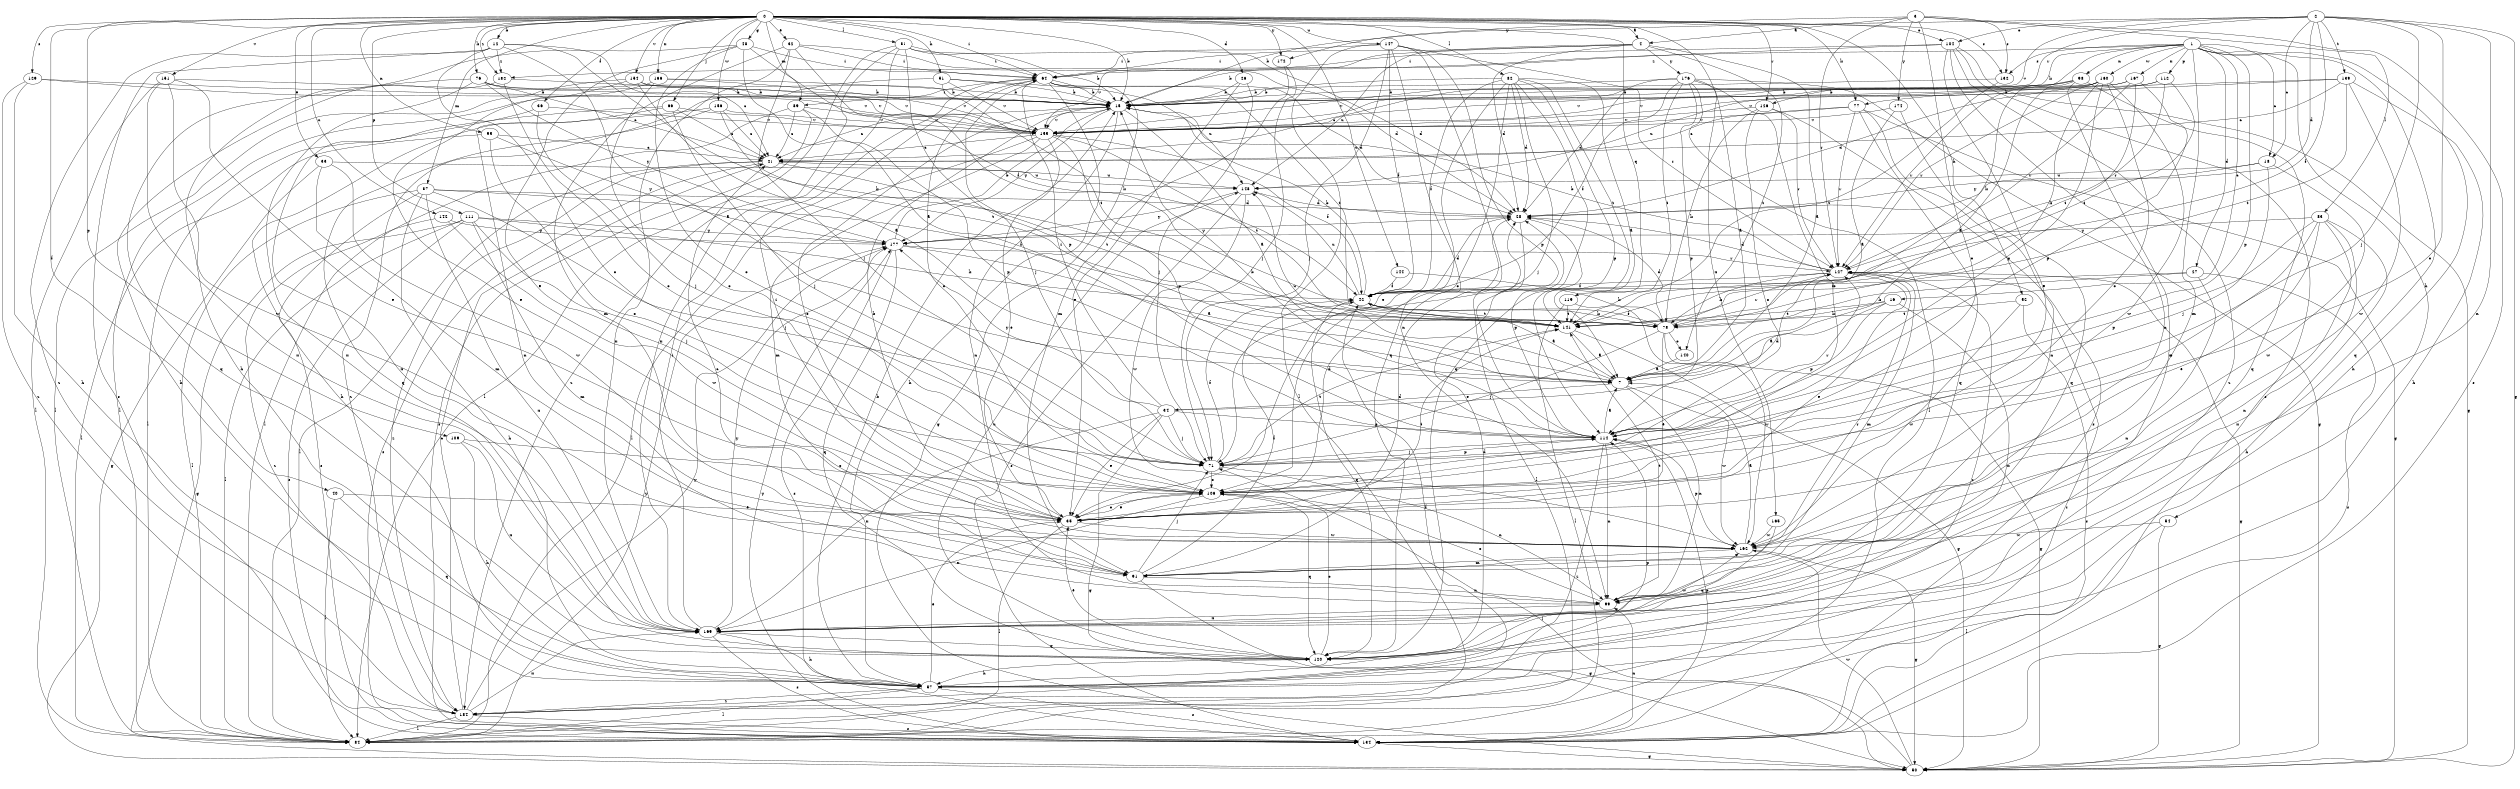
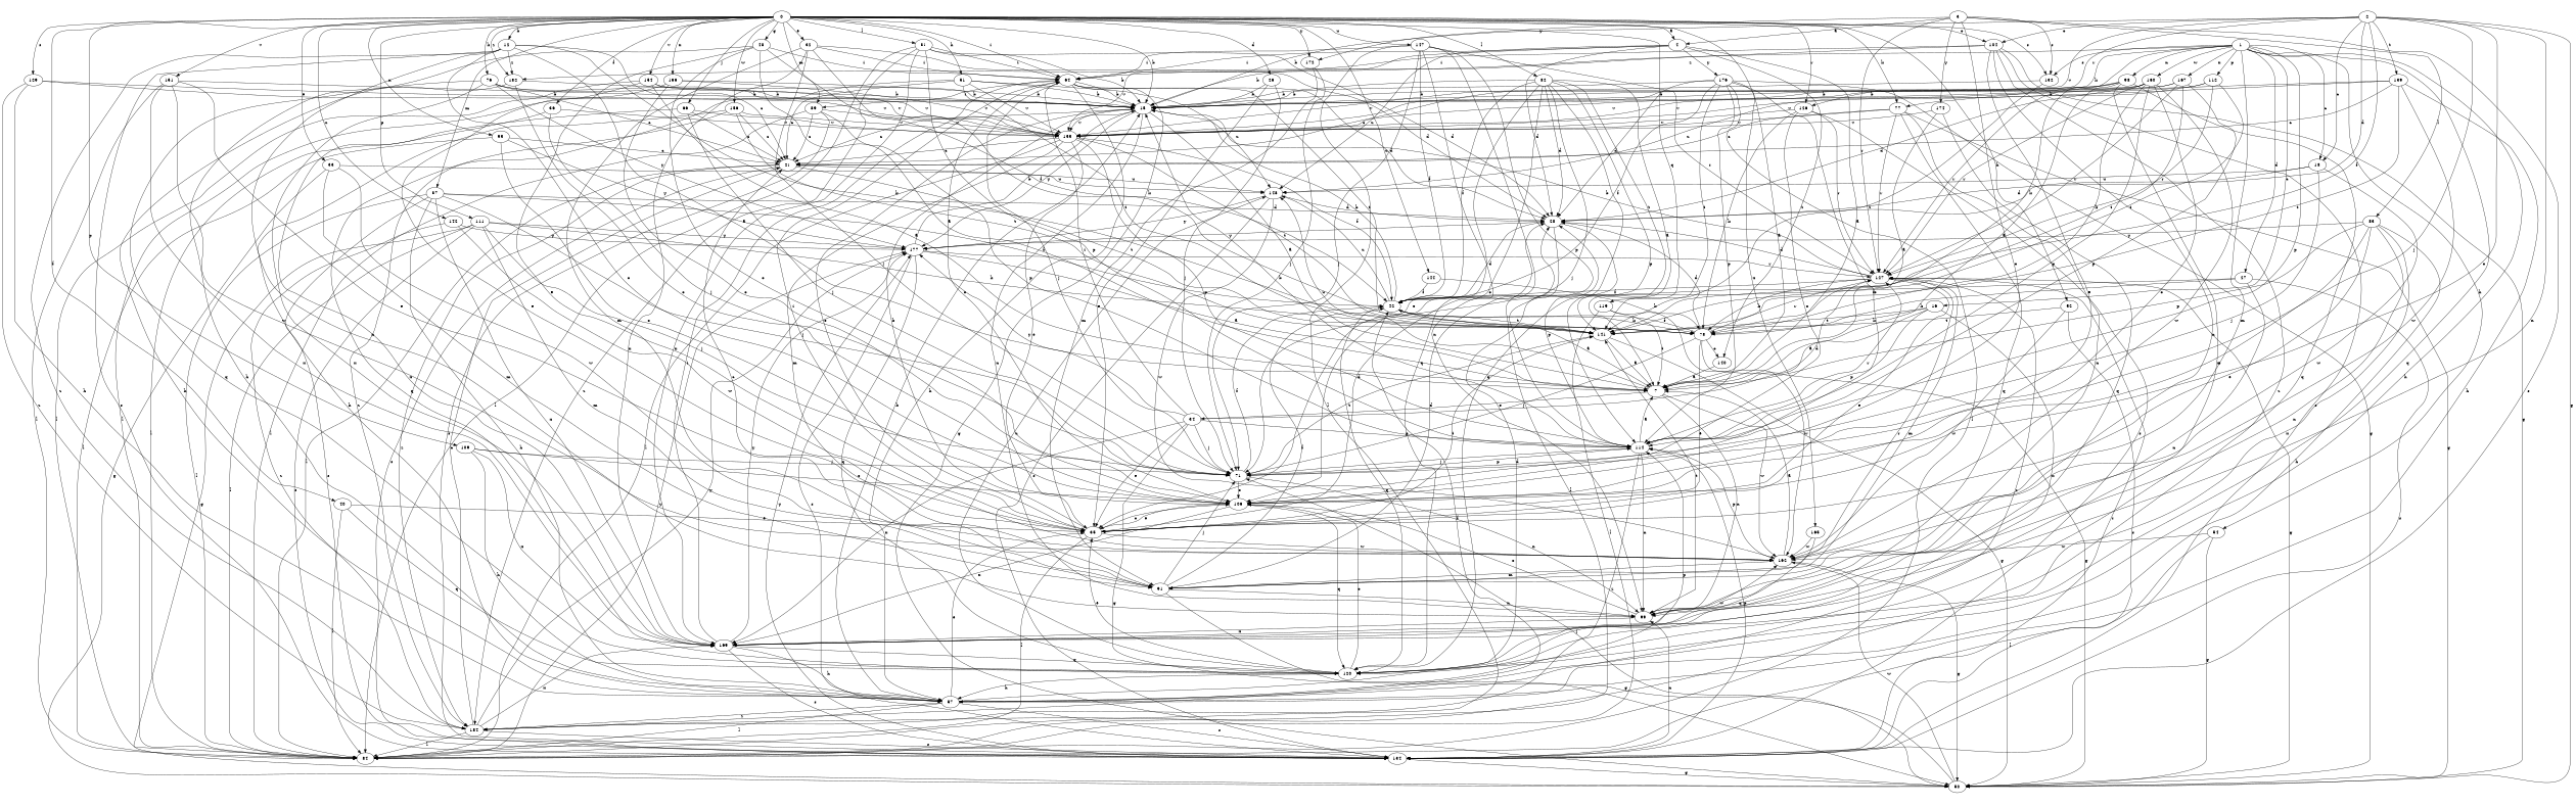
  strict digraph {
    0
    4
    12
    15
    26
    32
    33
    36
    40
    48
    51
    52
    64
    66
    76
    77
    81
    82
    87
    89
    95
    104
    109
    111
    119
    126
    129
    132
    142
    144
    147
    151
    154
    156
    165
    166
    172
    182
    28
    155
    7
    140
    148
    176
    78
    106
    134
    21
    184
    99
    35
    177
    71
    91
    169
    50
    162
    120
    84
    57
    42
    141
    127
    114
    1
    16
    18
    27
    54
    98
    112
    160
    167
    2
    139
    3
    83
    174
    34
    0 -> 4 [label=a]
    0 -> 12 [label=b]
    0 -> 15 [label=b]
    0 -> 26 [label=d]
    0 -> 32 [label=e]
    0 -> 33 [label=e]
    0 -> 36 [label=f]
    0 -> 40 [label=f]
    0 -> 48 [label=g]
    0 -> 51 [label=h]
    0 -> 52 [label=h]
    0 -> 64 [label=i]
    0 -> 66 [label=j]
    0 -> 76 [label=k]
    0 -> 77 [label=k]
    0 -> 81 [label=l]
    0 -> 82 [label=l]
    0 -> 87 [label=m]
    0 -> 89 [label=m]
    0 -> 95 [label=n]
    0 -> 104 [label=o]
    0 -> 109 [label=p]
    0 -> 111 [label=p]
    0 -> 119 [label=q]
    0 -> 126 [label=r]
    0 -> 129 [label=s]
    0 -> 132 [label=s]
    0 -> 142 [label=u]
    0 -> 144 [label=u]
    0 -> 147 [label=u]
    0 -> 151 [label=v]
    0 -> 154 [label=v]
    0 -> 156 [label=w]
    0 -> 165 [label=x]
    0 -> 166 [label=x]
    0 -> 172 [label=y]
    0 -> 182 [label=z]
    4 -> 64 [label=i]
    4 -> 28 [label=d]
    4 -> 155 [label=v]
    4 -> 7 [label=a]
    4 -> 140 [label=t]
    4 -> 148 [label=u]
    4 -> 176 [label=y]
    12 -> 182 [label=z]
    12 -> 7 [label=a]
    12 -> 78 [label=k]
    12 -> 106 [label=o]
    12 -> 134 [label=s]
    12 -> 21 [label=c]
    12 -> 184 [label=z]
    15 -> 155 [label=v]
    15 -> 7 [label=a]
    15 -> 21 [label=c]
    15 -> 99 [label=n]
    15 -> 35 [label=e]
    15 -> 177 [label=y]
    26 -> 15 [label=b]
    26 -> 35 [label=e]
    26 -> 71 [label=j]
    32 -> 64 [label=i]
    32 -> 28 [label=d]
    32 -> 78 [label=k]
    32 -> 71 [label=j]
    32 -> 91 [label=m]
    32 -> 169 [label=x]
    33 -> 148 [label=u]
    33 -> 91 [label=m]
    33 -> 50 [label=g]
    33 -> 162 [label=w]
    36 -> 155 [label=v]
    36 -> 71 [label=j]
    36 -> 169 [label=x]
    40 -> 35 [label=e]
    40 -> 120 [label=q]
    40 -> 84 [label=l]
    48 -> 64 [label=i]
    48 -> 7 [label=a]
    48 -> 106 [label=o]
    48 -> 35 [label=e]
    48 -> 57 [label=h]
    48 -> 42 [label=f]
    51 -> 15 [label=b]
    51 -> 155 [label=v]
    51 -> 148 [label=u]
+   51 -> 21 [label=c]
    51 -> 184 [label=z]
    51 -> 141 [label=t]
    52 -> 134 [label=s]
    52 -> 162 [label=w]
    52 -> 141 [label=t]
    64 -> 15 [label=b]
    64 -> 89 [label=i]
    64 -> 28 [label=d]
    64 -> 106 [label=o]
    64 -> 71 [label=j]
    64 -> 50 [label=g]
    64 -> 57 [label=h]
    64 -> 141 [label=t]
    66 -> 155 [label=v]
    66 -> 21 [label=c]
-   66 -> 99 [label=n]
+   12 -> 99 [label=n]
    66 -> 71 [label=j]
    66 -> 84 [label=l]
    76 -> 15 [label=b]
    76 -> 155 [label=v]
    76 -> 21 [label=c]
    76 -> 177 [label=y]
    76 -> 169 [label=x]
    76 -> 120 [label=q]
    77 -> 155 [label=v]
    77 -> 21 [label=c]
    77 -> 99 [label=n]
    77 -> 50 [label=g]
    77 -> 120 [label=q]
    77 -> 127 [label=r]
    81 -> 15 [label=b]
    81 -> 64 [label=i]
    81 -> 28 [label=d]
    81 -> 184 [label=z]
    81 -> 169 [label=x]
    81 -> 84 [label=l]
    81 -> 114 [label=p]
    82 -> 15 [label=b]
    82 -> 28 [label=d]
    82 -> 7 [label=a]
    82 -> 106 [label=o]
    82 -> 35 [label=e]
    82 -> 71 [label=j]
    82 -> 120 [label=q]
    82 -> 42 [label=f]
    82 -> 141 [label=t]
    82 -> 114 [label=p]
    87 -> 28 [label=d]
    87 -> 134 [label=s]
    87 -> 71 [label=j]
    87 -> 169 [label=x]
    87 -> 84 [label=l]
    87 -> 57 [label=h]
    87 -> 42 [label=f]
    89 -> 155 [label=v]
    89 -> 134 [label=s]
    89 -> 21 [label=c]
    89 -> 84 [label=l]
    89 -> 114 [label=p]
    95 -> 106 [label=o]
    95 -> 21 [label=c]
    95 -> 177 [label=y]
    95 -> 84 [label=l]
    104 -> 15 [label=b]
    104 -> 64 [label=i]
    104 -> 134 [label=s]
    104 -> 184 [label=z]
    104 -> 99 [label=n]
    104 -> 35 [label=e]
    104 -> 50 [label=g]
    109 -> 106 [label=o]
+   109 -> 71 [label=j]
    109 -> 169 [label=x]
    109 -> 57 [label=h]
    111 -> 78 [label=k]
    111 -> 134 [label=s]
    111 -> 177 [label=y]
    111 -> 71 [label=j]
    111 -> 91 [label=m]
    111 -> 50 [label=g]
    111 -> 84 [label=l]
    119 -> 162 [label=w]
    119 -> 84 [label=l]
-   119 -> 141 [label=t]
+   119 -> 7 [label=t]
    126 -> 155 [label=v]
    126 -> 78 [label=k]
    126 -> 106 [label=o]
    126 -> 134 [label=s]
    126 -> 127 [label=r]
    129 -> 15 [label=b]
    129 -> 155 [label=v]
    129 -> 184 [label=z]
    129 -> 57 [label=h]
    132 -> 21 [label=c]
    132 -> 141 [label=t]
    142 -> 184 [label=z]
    142 -> 177 [label=y]
    142 -> 162 [label=w]
    144 -> 78 [label=k]
    144 -> 42 [label=f]
    147 -> 64 [label=i]
    147 -> 99 [label=n]
    147 -> 71 [label=j]
    147 -> 120 [label=q]
    147 -> 84 [label=l]
    147 -> 42 [label=f]
    147 -> 127 [label=r]
    147 -> 114 [label=p]
    151 -> 15 [label=b]
    151 -> 35 [label=e]
    151 -> 169 [label=x]
    151 -> 162 [label=w]
    151 -> 84 [label=l]
    154 -> 15 [label=b]
    154 -> 155 [label=v]
    154 -> 7 [label=a]
    154 -> 35 [label=e]
    154 -> 84 [label=l]
    156 -> 155 [label=v]
    156 -> 21 [label=c]
    156 -> 120 [label=q]
    156 -> 57 [label=h]
    156 -> 141 [label=t]
    165 -> 162 [label=w]
    165 -> 120 [label=q]
    166 -> 15 [label=b]
    166 -> 155 [label=v]
    166 -> 106 [label=o]
    166 -> 84 [label=l]
    172 -> 71 [label=j]
    172 -> 91 [label=m]
    182 -> 15 [label=b]
    182 -> 106 [label=o]
    182 -> 57 [label=h]
    28 -> 177 [label=y]
    28 -> 84 [label=l]
    28 -> 114 [label=p]
    155 -> 21 [label=c]
    155 -> 35 [label=e]
    155 -> 91 [label=m]
    155 -> 84 [label=l]
    155 -> 42 [label=f]
    155 -> 141 [label=t]
    155 -> 114 [label=p]
    7 -> 148 [label=u]
    7 -> 99 [label=n]
    7 -> 162 [label=w]
    7 -> 34 [label=e]
    140 -> 7 [label=a]
    148 -> 28 [label=d]
    148 -> 134 [label=s]
    148 -> 177 [label=y]
    148 -> 162 [label=w]
    176 -> 15 [label=b]
    176 -> 28 [label=d]
    176 -> 7 [label=a]
    176 -> 106 [label=o]
    176 -> 50 [label=g]
    176 -> 84 [label=l]
    176 -> 42 [label=f]
    176 -> 141 [label=t]
    176 -> 114 [label=p]
    78 -> 28 [label=d]
    78 -> 140 [label=o]
    78 -> 35 [label=e]
    78 -> 71 [label=j]
    78 -> 50 [label=g]
    78 -> 42 [label=f]
    78 -> 127 [label=r]
    106 -> 35 [label=e]
    106 -> 169 [label=x]
    106 -> 120 [label=q]
    134 -> 99 [label=n]
    134 -> 177 [label=y]
    134 -> 50 [label=g]
    134 -> 127 [label=r]
    134 -> 114 [label=p]
    21 -> 148 [label=u]
    21 -> 134 [label=s]
    21 -> 184 [label=z]
    21 -> 84 [label=l]
    21 -> 141 [label=t]
    184 -> 134 [label=s]
    184 -> 21 [label=c]
    184 -> 177 [label=y]
    184 -> 169 [label=x]
    184 -> 84 [label=l]
    184 -> 42 [label=f]
    99 -> 106 [label=o]
    99 -> 169 [label=x]
    99 -> 141 [label=t]
    35 -> 15 [label=b]
    35 -> 64 [label=i]
    35 -> 28 [label=d]
    35 -> 106 [label=o]
    35 -> 162 [label=w]
    35 -> 84 [label=l]
    35 -> 141 [label=t]
    177 -> 15 [label=b]
    177 -> 7 [label=a]
    177 -> 134 [label=s]
    177 -> 120 [label=q]
    177 -> 127 [label=r]
    71 -> 106 [label=o]
    71 -> 99 [label=n]
    71 -> 42 [label=f]
    71 -> 141 [label=t]
    71 -> 114 [label=p]
    91 -> 28 [label=d]
    91 -> 21 [label=c]
    91 -> 99 [label=n]
    91 -> 71 [label=j]
    91 -> 50 [label=g]
    91 -> 42 [label=f]
    91 -> 127 [label=r]
    169 -> 64 [label=i]
    169 -> 134 [label=s]
    169 -> 177 [label=y]
    169 -> 162 [label=w]
    169 -> 120 [label=q]
    169 -> 57 [label=h]
    50 -> 71 [label=j]
    50 -> 162 [label=w]
    162 -> 7 [label=a]
    162 -> 91 [label=m]
    162 -> 50 [label=g]
    162 -> 114 [label=p]
    120 -> 148 [label=u]
    120 -> 106 [label=o]
    120 -> 35 [label=e]
    120 -> 57 [label=h]
    84 -> 177 [label=y]
    57 -> 15 [label=b]
    57 -> 28 [label=d]
    57 -> 134 [label=s]
    57 -> 184 [label=z]
    57 -> 35 [label=e]
    57 -> 84 [label=l]
    57 -> 127 [label=r]
    57 -> 114 [label=p]
    42 -> 15 [label=b]
    42 -> 28 [label=d]
    42 -> 7 [label=a]
    42 -> 148 [label=u]
    42 -> 78 [label=k]
    42 -> 120 [label=q]
    42 -> 141 [label=t]
    141 -> 7 [label=a]
    141 -> 50 [label=g]
    127 -> 15 [label=b]
    127 -> 28 [label=d]
    127 -> 78 [label=k]
    127 -> 35 [label=e]
    127 -> 91 [label=m]
    127 -> 50 [label=g]
    127 -> 42 [label=f]
    114 -> 15 [label=b]
    114 -> 7 [label=a]
    114 -> 184 [label=z]
    114 -> 99 [label=n]
    114 -> 71 [label=j]
    114 -> 127 [label=r]
    1 -> 77 [label=k]
    1 -> 132 [label=s]
    1 -> 182 [label=z]
    1 -> 78 [label=k]
    1 -> 91 [label=m]
    1 -> 120 [label=q]
    1 -> 57 [label=h]
    1 -> 114 [label=p]
    1 -> 16 [label=c]
    1 -> 18 [label=c]
    1 -> 27 [label=d]
    1 -> 54 [label=h]
    1 -> 98 [label=n]
    1 -> 112 [label=p]
    1 -> 160 [label=w]
    1 -> 167 [label=x]
    16 -> 7 [label=a]
    16 -> 78 [label=k]
    16 -> 169 [label=x]
    16 -> 141 [label=t]
    16 -> 114 [label=p]
-   18 -> 28 [label=y]
+   18 -> 28 [label=d]
    18 -> 148 [label=u]
    18 -> 71 [label=j]
    18 -> 162 [label=w]
    27 -> 78 [label=k]
    27 -> 134 [label=s]
    27 -> 99 [label=n]
    27 -> 42 [label=f]
    54 -> 50 [label=g]
    54 -> 162 [label=w]
    54 -> 84 [label=l]
    98 -> 15 [label=b]
    98 -> 155 [label=v]
    98 -> 7 [label=a]
    98 -> 169 [label=x]
    98 -> 120 [label=q]
    98 -> 127 [label=r]
    112 -> 15 [label=b]
    112 -> 148 [label=u]
    112 -> 141 [label=t]
    112 -> 127 [label=r]
    160 -> 15 [label=b]
    160 -> 28 [label=d]
    160 -> 155 [label=v]
    160 -> 78 [label=k]
    160 -> 106 [label=o]
    160 -> 162 [label=w]
    160 -> 127 [label=r]
    160 -> 114 [label=p]
    167 -> 15 [label=b]
    167 -> 155 [label=v]
    167 -> 141 [label=t]
    167 -> 127 [label=r]
    167 -> 114 [label=p]
    2 -> 15 [label=b]
    2 -> 104 [label=o]
    2 -> 126 [label=r]
    2 -> 28 [label=d]
    2 -> 155 [label=v]
    2 -> 106 [label=o]
    2 -> 99 [label=n]
    2 -> 71 [label=j]
    2 -> 50 [label=g]
    2 -> 42 [label=f]
    2 -> 18 [label=c]
    2 -> 139 [label=t]
    139 -> 15 [label=b]
    139 -> 155 [label=v]
    139 -> 21 [label=c]
    139 -> 162 [label=w]
    139 -> 57 [label=h]
    139 -> 141 [label=t]
    3 -> 4 [label=a]
    3 -> 132 [label=s]
    3 -> 172 [label=y]
    3 -> 106 [label=o]
    3 -> 134 [label=s]
    3 -> 127 [label=r]
    3 -> 83 [label=l]
    3 -> 174 [label=y]
    83 -> 106 [label=o]
    83 -> 99 [label=n]
    83 -> 35 [label=e]
    83 -> 177 [label=y]
    83 -> 169 [label=x]
    83 -> 57 [label=h]
-   83 -> 114 [label=p]
+   83 -> 7 [label=p]
    174 -> 155 [label=v]
    174 -> 7 [label=a]
    174 -> 120 [label=q]
    34 -> 64 [label=i]
    34 -> 35 [label=e]
    34 -> 177 [label=y]
    34 -> 71 [label=j]
    34 -> 169 [label=x]
    34 -> 50 [label=g]
    34 -> 127 [label=d]
    34 -> 114 [label=p]
  }
